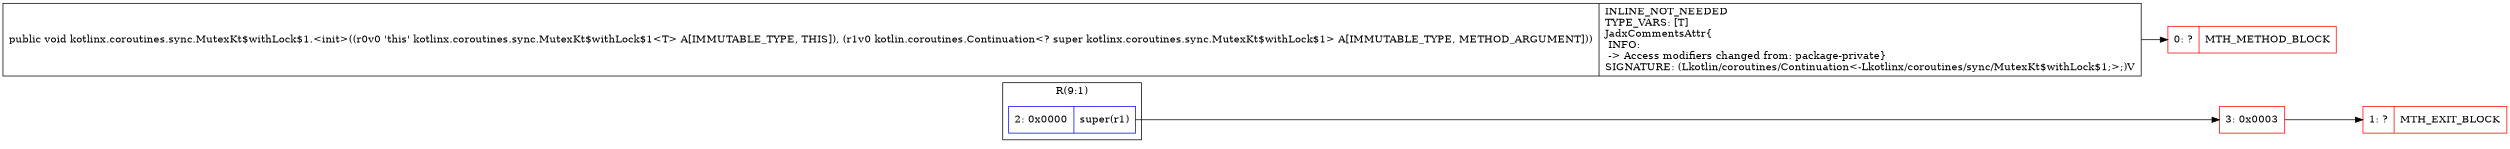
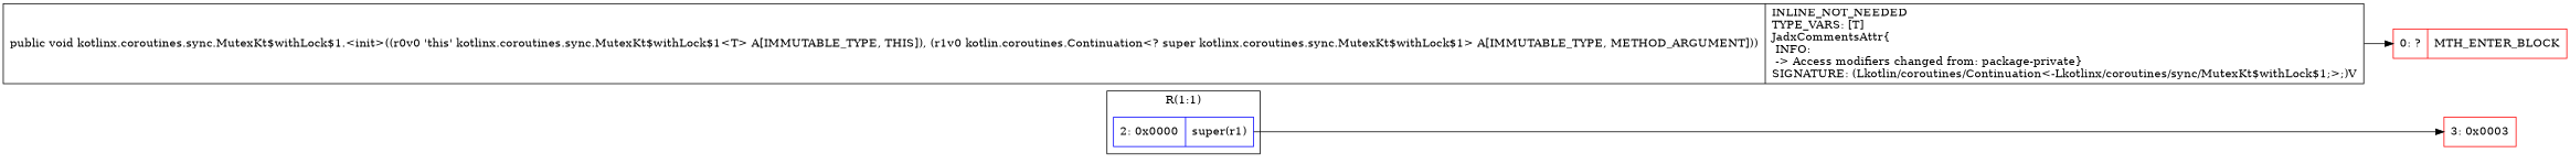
  digraph {
    rankdir=LR
    node [color=red shape=record]
    n1 [color=blue label="{2\:\ 0x0000|super(r1)\l}"]
    n2 [label="{3\:\ 0x0003}"]
-   n3 [label="{1\:\ ?|MTH_EXIT_BLOCK\l}"]
-   n4 [label="{0\:\ ?|MTH_METHOD_BLOCK\l}"]
+   n4 [label="{0\:\ ?|MTH_ENTER_BLOCK\l}"]
    n5 [label="{public void kotlinx.coroutines.sync.MutexKt$withLock$1.\<init\>((r0v0 'this' kotlinx.coroutines.sync.MutexKt$withLock$1\<T\> A[IMMUTABLE_TYPE, THIS]), (r1v0 kotlin.coroutines.Continuation\<? super kotlinx.coroutines.sync.MutexKt$withLock$1\> A[IMMUTABLE_TYPE, METHOD_ARGUMENT]))  | INLINE_NOT_NEEDED\lTYPE_VARS: [T]\lJadxCommentsAttr\{\l INFO: \l \-\> Access modifiers changed from: package\-private\}\lSIGNATURE: (Lkotlin\/coroutines\/Continuation\<\-Lkotlinx\/coroutines\/sync\/MutexKt$withLock$1;\>;)V\l}" color=""]
    subgraph cluster_1 {
-     label="R(9:1)"
+     label="R(1:1)"
      n1
    }
    n1 -> n2
-   n2 -> n3
    n5 -> n4
  }
